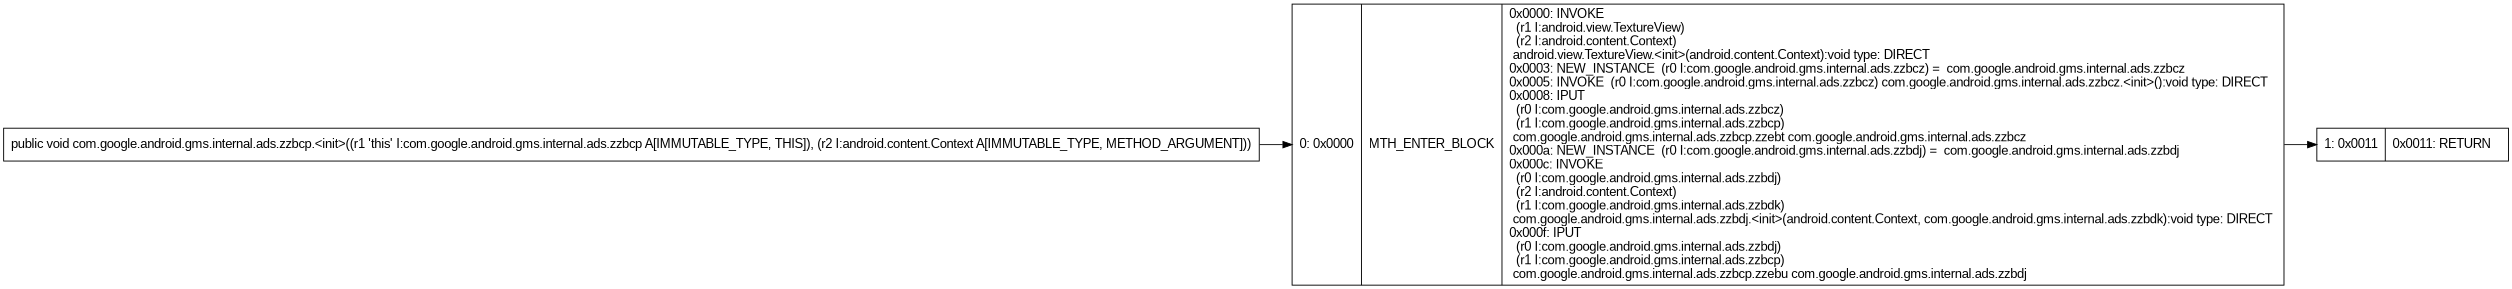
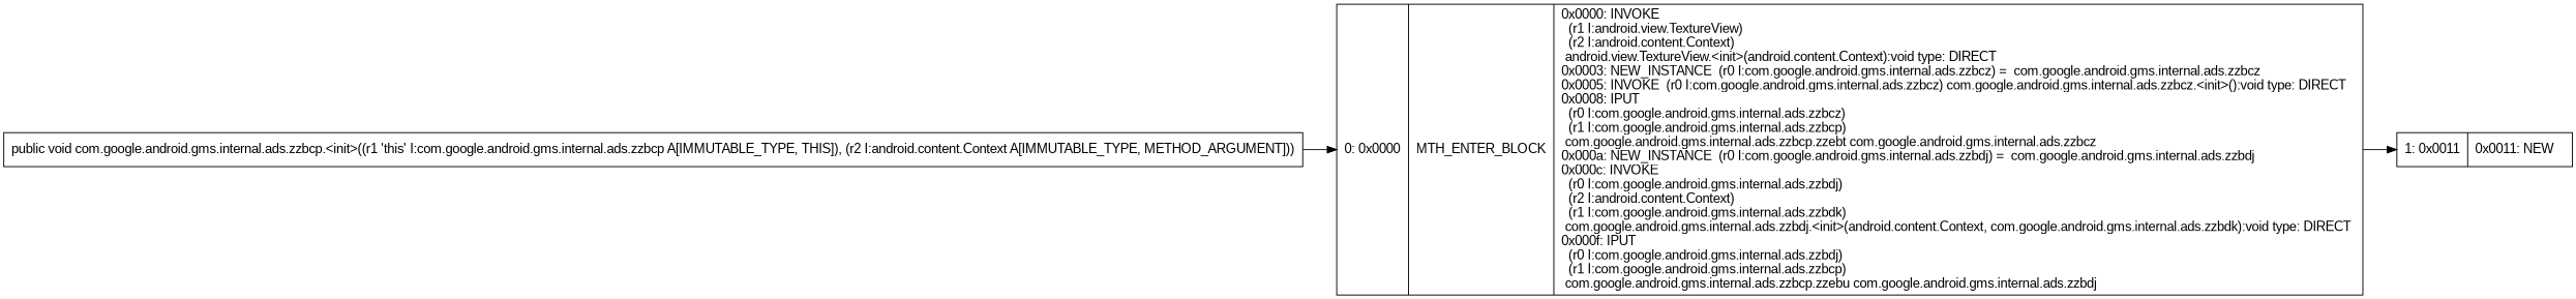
  digraph {
    rankdir=LR
    fontname="Liberation Sans"
    node [shape=record fontname="Liberation Sans"]
    edge [fontname="Liberation Sans"]
    n1 [label="{0\:\ 0x0000|MTH_ENTER_BLOCK\l|0x0000: INVOKE  \l  (r1 I:android.view.TextureView)\l  (r2 I:android.content.Context)\l android.view.TextureView.\<init\>(android.content.Context):void type: DIRECT \l0x0003: NEW_INSTANCE  (r0 I:com.google.android.gms.internal.ads.zzbcz) =  com.google.android.gms.internal.ads.zzbcz \l0x0005: INVOKE  (r0 I:com.google.android.gms.internal.ads.zzbcz) com.google.android.gms.internal.ads.zzbcz.\<init\>():void type: DIRECT \l0x0008: IPUT  \l  (r0 I:com.google.android.gms.internal.ads.zzbcz)\l  (r1 I:com.google.android.gms.internal.ads.zzbcp)\l com.google.android.gms.internal.ads.zzbcp.zzebt com.google.android.gms.internal.ads.zzbcz \l0x000a: NEW_INSTANCE  (r0 I:com.google.android.gms.internal.ads.zzbdj) =  com.google.android.gms.internal.ads.zzbdj \l0x000c: INVOKE  \l  (r0 I:com.google.android.gms.internal.ads.zzbdj)\l  (r2 I:android.content.Context)\l  (r1 I:com.google.android.gms.internal.ads.zzbdk)\l com.google.android.gms.internal.ads.zzbdj.\<init\>(android.content.Context, com.google.android.gms.internal.ads.zzbdk):void type: DIRECT \l0x000f: IPUT  \l  (r0 I:com.google.android.gms.internal.ads.zzbdj)\l  (r1 I:com.google.android.gms.internal.ads.zzbcp)\l com.google.android.gms.internal.ads.zzbcp.zzebu com.google.android.gms.internal.ads.zzbdj \l}"]
-   n2 [label="{1\:\ 0x0011|0x0011: RETURN   \l}"]
+   n2 [label="{1\:\ 0x0011|0x0011: NEW   \l}"]
    n3 [label="{public void com.google.android.gms.internal.ads.zzbcp.\<init\>((r1 'this' I:com.google.android.gms.internal.ads.zzbcp A[IMMUTABLE_TYPE, THIS]), (r2 I:android.content.Context A[IMMUTABLE_TYPE, METHOD_ARGUMENT])) }"]
    n1 -> n2
    n3 -> n1
  }
